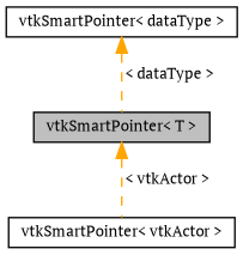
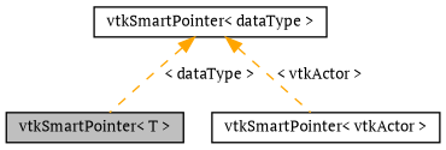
  digraph {
    fontname="PT Serif"
    node [color=black fontname="PT Serif" fontsize=10 shape=record]
    edge [color=orange dir=back fontname="PT Serif" fontsize=10 labelfontname=Helvetica labelfontsize=10 style=dashed]
    n1 [fillcolor=grey75 fontcolor=black height=0.2 label="vtkSmartPointer\< T \>" style=filled width=0.4]
    n2 [height=0.2 label="vtkSmartPointer\< vtkActor \>" width=0.4]
    n3 [height=0.2 label="vtkSmartPointer\< dataType \>" width=0.4]
-   n1 -> n2 [label=" \< vtkActor \>"]
+   n3 -> n2 [label=" \< vtkActor \>"]
    n3 -> n1 [label=" \< dataType \>"]
  }
